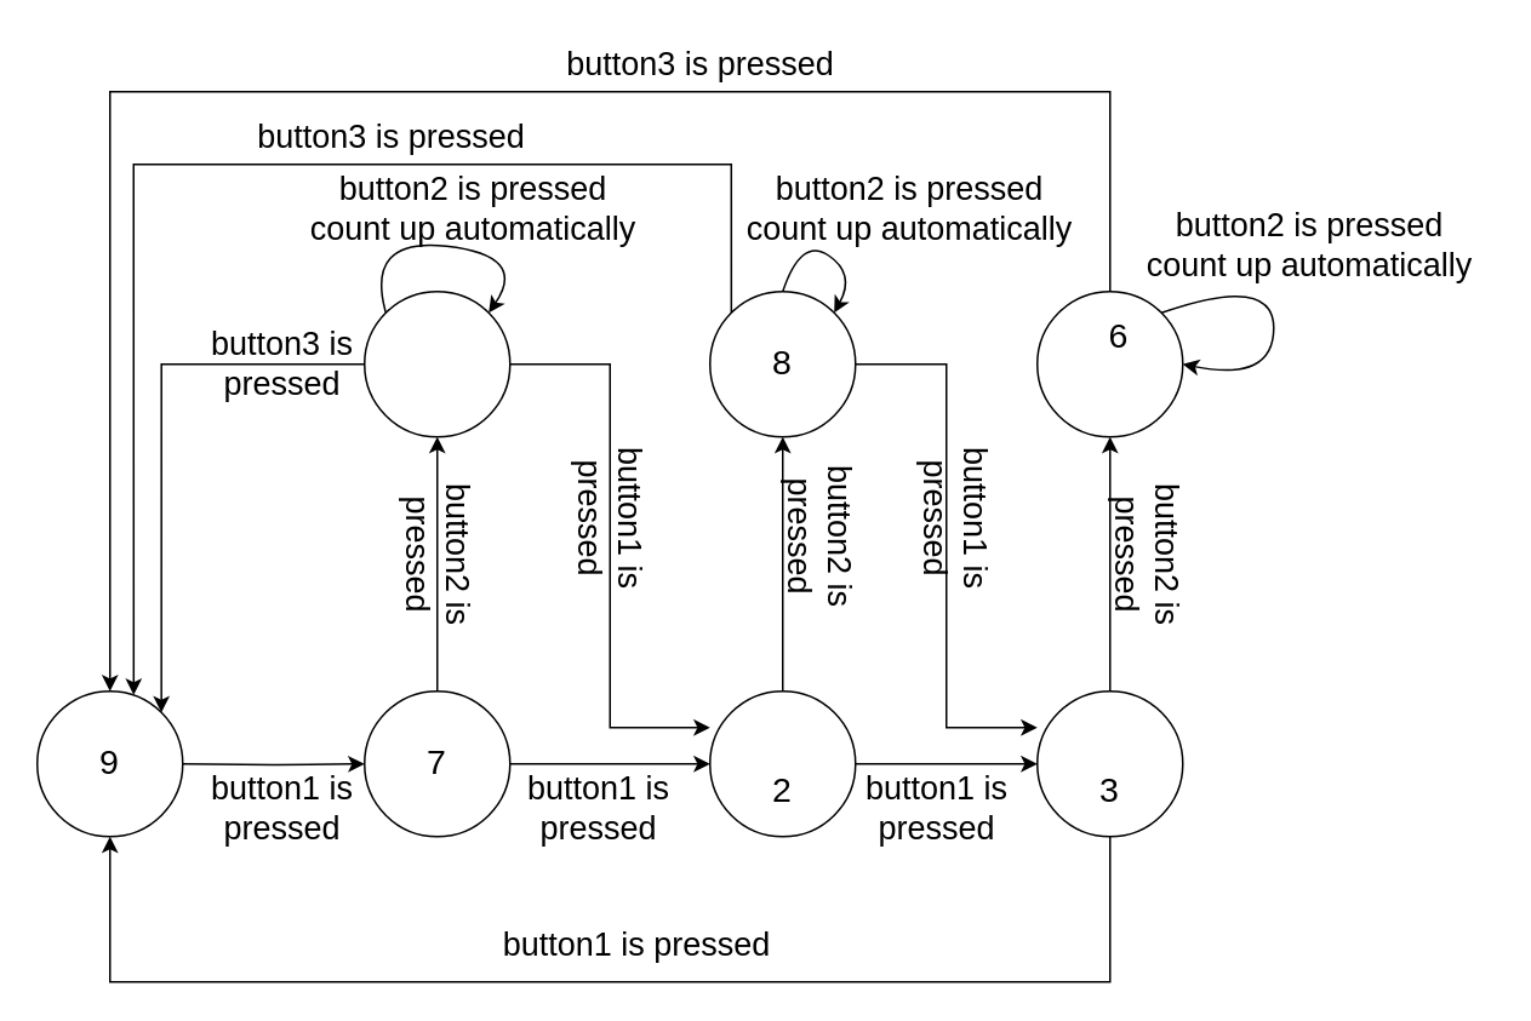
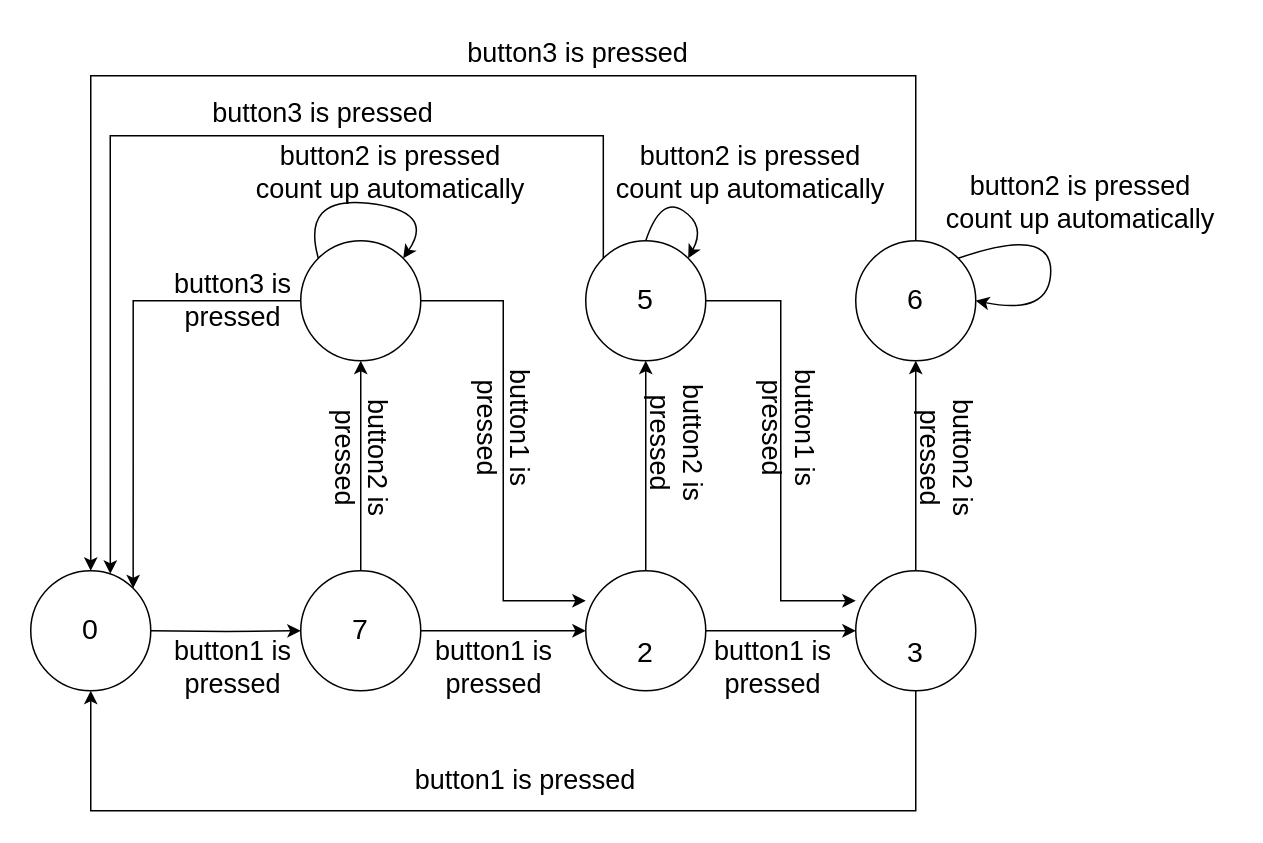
  <mxCell id="0" />
  <mxCell id="1" parent="0" />
  <mxCell id="2" value="" style="ellipse;whiteSpace=wrap;html=1;aspect=fixed;" parent="1" vertex="1"><mxGeometry x="20" y="380" width="80" height="80" as="geometry" /></mxCell>
  <mxCell id="3" style="edgeStyle=orthogonalEdgeStyle;rounded=0;orthogonalLoop=1;jettySize=auto;html=1;exitX=0.5;exitY=0;exitDx=0;exitDy=0;entryX=0.5;entryY=1;entryDx=0;entryDy=0;" edge="1" parent="1" source="4" target="11"><mxGeometry relative="1" as="geometry" /></mxCell>
  <mxCell id="4" value="" style="ellipse;whiteSpace=wrap;html=1;aspect=fixed;" parent="1" vertex="1"><mxGeometry x="200" y="380" width="80" height="80" as="geometry" /></mxCell>
  <mxCell id="5" style="edgeStyle=orthogonalEdgeStyle;rounded=0;orthogonalLoop=1;jettySize=auto;html=1;exitX=0.5;exitY=0;exitDx=0;exitDy=0;entryX=0.5;entryY=1;entryDx=0;entryDy=0;" edge="1" parent="1" source="6" target="16"><mxGeometry relative="1" as="geometry" /></mxCell>
  <mxCell id="6" value="" style="ellipse;whiteSpace=wrap;html=1;aspect=fixed;" parent="1" vertex="1"><mxGeometry x="390" y="380" width="80" height="80" as="geometry" /></mxCell>
  <mxCell id="7" style="edgeStyle=orthogonalEdgeStyle;rounded=0;orthogonalLoop=1;jettySize=auto;html=1;exitX=0.5;exitY=1;exitDx=0;exitDy=0;entryX=0.5;entryY=1;entryDx=0;entryDy=0;" edge="1" parent="1" source="8" target="2"><mxGeometry relative="1" as="geometry"><mxPoint x="60" y="570" as="targetPoint" /><Array as="points"><mxPoint x="610" y="540" /><mxPoint x="60" y="540" /></Array></mxGeometry></mxCell>
  <mxCell id="8" value="" style="ellipse;whiteSpace=wrap;html=1;aspect=fixed;" parent="1" vertex="1"><mxGeometry x="570" y="380" width="80" height="80" as="geometry" /></mxCell>
  <mxCell id="9" style="edgeStyle=orthogonalEdgeStyle;rounded=0;orthogonalLoop=1;jettySize=auto;html=1;exitX=1;exitY=0.5;exitDx=0;exitDy=0;entryX=0;entryY=0.25;entryDx=0;entryDy=0;entryPerimeter=0;" edge="1" parent="1" source="11" target="6"><mxGeometry relative="1" as="geometry" /></mxCell>
  <mxCell id="10" style="edgeStyle=orthogonalEdgeStyle;rounded=0;orthogonalLoop=1;jettySize=auto;html=1;exitX=0;exitY=0.5;exitDx=0;exitDy=0;entryX=1;entryY=0;entryDx=0;entryDy=0;" edge="1" parent="1" source="11" target="2"><mxGeometry relative="1" as="geometry" /></mxCell>
  <mxCell id="11" value="" style="ellipse;whiteSpace=wrap;html=1;aspect=fixed;" parent="1" vertex="1"><mxGeometry x="200" y="160" width="80" height="80" as="geometry" /></mxCell>
  <mxCell id="12" value="" style="endArrow=classic;html=1;rounded=0;exitX=1;exitY=0.5;exitDx=0;exitDy=0;entryX=0;entryY=0.5;entryDx=0;entryDy=0;" parent="1" source="4" target="6" edge="1"><mxGeometry width="50" height="50" relative="1" as="geometry"><mxPoint x="420" y="480" as="sourcePoint" /><mxPoint x="470" y="430" as="targetPoint" /></mxGeometry></mxCell>
  <mxCell id="13" value="" style="endArrow=classic;html=1;rounded=0;entryX=0;entryY=0.5;entryDx=0;entryDy=0;exitX=1;exitY=0.5;exitDx=0;exitDy=0;" parent="1" source="6" target="8" edge="1"><mxGeometry width="50" height="50" relative="1" as="geometry"><mxPoint x="470" y="430" as="sourcePoint" /><mxPoint x="470" y="430" as="targetPoint" /><Array as="points"><mxPoint x="520" y="420" /></Array></mxGeometry></mxCell>
  <mxCell id="14" style="edgeStyle=orthogonalEdgeStyle;rounded=0;orthogonalLoop=1;jettySize=auto;html=1;exitX=1;exitY=0.5;exitDx=0;exitDy=0;entryX=0;entryY=0.25;entryDx=0;entryDy=0;entryPerimeter=0;" edge="1" parent="1" source="16" target="8"><mxGeometry relative="1" as="geometry" /></mxCell>
  <mxCell id="15" style="edgeStyle=orthogonalEdgeStyle;rounded=0;orthogonalLoop=1;jettySize=auto;html=1;exitX=0;exitY=0;exitDx=0;exitDy=0;entryX=0.663;entryY=0.025;entryDx=0;entryDy=0;entryPerimeter=0;fontSize=18;" edge="1" parent="1" source="16" target="2"><mxGeometry relative="1" as="geometry"><Array as="points"><mxPoint x="402" y="90" /><mxPoint x="73" y="90" /></Array></mxGeometry></mxCell>
  <mxCell id="16" value="" style="ellipse;whiteSpace=wrap;html=1;aspect=fixed;" parent="1" vertex="1"><mxGeometry x="390" y="160" width="80" height="80" as="geometry" /></mxCell>
  <mxCell id="17" style="edgeStyle=orthogonalEdgeStyle;rounded=0;orthogonalLoop=1;jettySize=auto;html=1;exitX=0.5;exitY=0;exitDx=0;exitDy=0;entryX=0.5;entryY=0;entryDx=0;entryDy=0;" edge="1" parent="1" source="18" target="2"><mxGeometry relative="1" as="geometry"><Array as="points"><mxPoint x="610" y="50" /><mxPoint x="60" y="50" /></Array></mxGeometry></mxCell>
  <mxCell id="18" value="" style="ellipse;whiteSpace=wrap;html=1;aspect=fixed;" parent="1" vertex="1"><mxGeometry x="570" y="160" width="80" height="80" as="geometry" /></mxCell>
  <mxCell id="19" value="" style="endArrow=classic;html=1;rounded=0;exitX=0.5;exitY=0;exitDx=0;exitDy=0;entryX=0.5;entryY=1;entryDx=0;entryDy=0;" parent="1" source="8" target="18" edge="1"><mxGeometry width="50" height="50" relative="1" as="geometry"><mxPoint x="390" y="340" as="sourcePoint" /><mxPoint x="440" y="290" as="targetPoint" /></mxGeometry></mxCell>
  <mxCell id="20" style="edgeStyle=orthogonalEdgeStyle;rounded=0;orthogonalLoop=1;jettySize=auto;html=1;entryX=0;entryY=0.5;entryDx=0;entryDy=0;fontSize=18;" parent="1" target="4" edge="1"><mxGeometry relative="1" as="geometry"><mxPoint x="100" y="420" as="sourcePoint" /></mxGeometry></mxCell>
- <mxCell id="21" value="&lt;font style=&quot;font-size: 19px;&quot;&gt;9&lt;/font&gt;" style="text;html=1;strokeColor=none;fillColor=none;align=center;verticalAlign=middle;whiteSpace=wrap;rounded=0;" parent="1" vertex="1"><mxGeometry x="30" y="405" width="60" height="30" as="geometry" /></mxCell>
+ <mxCell id="21" value="&lt;font style=&quot;font-size: 19px;&quot;&gt;0&lt;/font&gt;" style="text;html=1;strokeColor=none;fillColor=none;align=center;verticalAlign=middle;whiteSpace=wrap;rounded=0;" parent="1" vertex="1"><mxGeometry x="30" y="405" width="60" height="30" as="geometry" /></mxCell>
  <mxCell id="22" value="7" style="text;html=1;strokeColor=none;fillColor=none;align=center;verticalAlign=middle;whiteSpace=wrap;rounded=0;fontSize=19;" parent="1" vertex="1"><mxGeometry x="210" y="405" width="60" height="30" as="geometry" /></mxCell>
  <mxCell id="23" value="2" style="text;html=1;strokeColor=none;fillColor=none;align=center;verticalAlign=middle;whiteSpace=wrap;rounded=0;fontSize=19;" parent="1" vertex="1"><mxGeometry x="400" y="420" width="60" height="30" as="geometry" /></mxCell>
  <mxCell id="24" value="3" style="text;html=1;strokeColor=none;fillColor=none;align=center;verticalAlign=middle;whiteSpace=wrap;rounded=0;fontSize=19;" parent="1" vertex="1"><mxGeometry x="580" y="420" width="60" height="30" as="geometry" /></mxCell>
- <mxCell id="25" value="8" style="text;html=1;strokeColor=none;fillColor=none;align=center;verticalAlign=middle;whiteSpace=wrap;rounded=0;fontSize=19;" parent="1" vertex="1"><mxGeometry x="400" y="185" width="60" height="30" as="geometry" /></mxCell>
- <mxCell id="26" value="6" style="text;html=1;strokeColor=none;fillColor=none;align=center;verticalAlign=middle;whiteSpace=wrap;rounded=0;fontSize=19;" parent="1" vertex="1"><mxGeometry x="585" y="170" width="60" height="30" as="geometry" /></mxCell>
+ <mxCell id="25" value="5" style="text;html=1;strokeColor=none;fillColor=none;align=center;verticalAlign=middle;whiteSpace=wrap;rounded=0;fontSize=19;" parent="1" vertex="1"><mxGeometry x="400" y="185" width="60" height="30" as="geometry" /></mxCell>
+ <mxCell id="26" value="6" style="text;html=1;strokeColor=none;fillColor=none;align=center;verticalAlign=middle;whiteSpace=wrap;rounded=0;fontSize=19;" parent="1" vertex="1"><mxGeometry x="580" y="185" width="60" height="30" as="geometry" /></mxCell>
  <mxCell id="27" value="button1 is pressed" style="text;html=1;strokeColor=none;fillColor=none;align=center;verticalAlign=middle;whiteSpace=wrap;rounded=0;fontSize=18;" parent="1" vertex="1"><mxGeometry x="110" y="430" width="90" height="30" as="geometry" /></mxCell>
  <mxCell id="28" value="button1 is pressed" style="text;html=1;strokeColor=none;fillColor=none;align=center;verticalAlign=middle;whiteSpace=wrap;rounded=0;fontSize=18;" parent="1" vertex="1"><mxGeometry x="284" y="430" width="90" height="30" as="geometry" /></mxCell>
  <mxCell id="29" value="button1 is pressed" style="text;html=1;strokeColor=none;fillColor=none;align=center;verticalAlign=middle;whiteSpace=wrap;rounded=0;fontSize=18;" parent="1" vertex="1"><mxGeometry x="470" y="430" width="90" height="30" as="geometry" /></mxCell>
  <mxCell id="30" value="button1 is pressed" style="text;html=1;strokeColor=none;fillColor=none;align=center;verticalAlign=middle;whiteSpace=wrap;rounded=0;fontSize=18;" parent="1" vertex="1"><mxGeometry x="270" y="505" width="160" height="30" as="geometry" /></mxCell>
  <mxCell id="31" value="&lt;font style=&quot;font-size: 18px;&quot;&gt;button2 is pressed&lt;/font&gt;" style="text;html=1;strokeColor=none;fillColor=none;align=center;verticalAlign=middle;whiteSpace=wrap;rounded=0;rotation=90;" vertex="1" parent="1"><mxGeometry x="190" y="290" width="100" height="30" as="geometry" /></mxCell>
  <mxCell id="32" value="" style="curved=1;endArrow=classic;html=1;rounded=0;fontSize=18;exitX=0;exitY=0;exitDx=0;exitDy=0;entryX=1;entryY=0;entryDx=0;entryDy=0;" edge="1" parent="1" source="11" target="11"><mxGeometry width="50" height="50" relative="1" as="geometry"><mxPoint x="350" y="260" as="sourcePoint" /><mxPoint x="400" y="210" as="targetPoint" /><Array as="points"><mxPoint x="200" y="130" /><mxPoint x="290" y="140" /></Array></mxGeometry></mxCell>
  <mxCell id="33" value="&lt;font style=&quot;font-size: 18px;&quot;&gt;button2 is pressed&lt;/font&gt;" style="text;html=1;strokeColor=none;fillColor=none;align=center;verticalAlign=middle;whiteSpace=wrap;rounded=0;rotation=90;" vertex="1" parent="1"><mxGeometry x="400" y="280" width="100" height="30" as="geometry" /></mxCell>
  <mxCell id="34" value="&lt;font style=&quot;font-size: 18px;&quot;&gt;button2 is pressed&lt;/font&gt;" style="text;html=1;strokeColor=none;fillColor=none;align=center;verticalAlign=middle;whiteSpace=wrap;rounded=0;rotation=90;" vertex="1" parent="1"><mxGeometry x="580" y="290" width="100" height="30" as="geometry" /></mxCell>
  <mxCell id="35" value="" style="curved=1;endArrow=classic;html=1;rounded=0;fontSize=18;exitX=0.5;exitY=0;exitDx=0;exitDy=0;entryX=1;entryY=0;entryDx=0;entryDy=0;" edge="1" parent="1" source="16" target="16"><mxGeometry width="50" height="50" relative="1" as="geometry"><mxPoint x="350" y="260" as="sourcePoint" /><mxPoint x="400" y="210" as="targetPoint" /><Array as="points"><mxPoint x="440" y="130" /><mxPoint x="470" y="150" /></Array></mxGeometry></mxCell>
  <mxCell id="36" value="" style="curved=1;endArrow=classic;html=1;rounded=0;fontSize=18;exitX=1;exitY=0;exitDx=0;exitDy=0;entryX=1;entryY=0.5;entryDx=0;entryDy=0;" edge="1" parent="1" source="18" target="18"><mxGeometry width="50" height="50" relative="1" as="geometry"><mxPoint x="440" y="170" as="sourcePoint" /><mxPoint x="468.284" y="181.716" as="targetPoint" /><Array as="points"><mxPoint x="700" y="150" /><mxPoint x="700" y="210" /></Array></mxGeometry></mxCell>
  <mxCell id="37" value="button3&amp;nbsp;is pressed" style="text;html=1;strokeColor=none;fillColor=none;align=center;verticalAlign=middle;whiteSpace=wrap;rounded=0;fontSize=18;" vertex="1" parent="1"><mxGeometry x="290" y="20" width="190" height="30" as="geometry" /></mxCell>
  <mxCell id="38" value="button3&amp;nbsp;is pressed" style="text;html=1;strokeColor=none;fillColor=none;align=center;verticalAlign=middle;whiteSpace=wrap;rounded=0;fontSize=18;" vertex="1" parent="1"><mxGeometry x="120" y="60" width="190" height="30" as="geometry" /></mxCell>
  <mxCell id="39" value="button3&amp;nbsp;is pressed" style="text;html=1;strokeColor=none;fillColor=none;align=center;verticalAlign=middle;whiteSpace=wrap;rounded=0;fontSize=18;" vertex="1" parent="1"><mxGeometry x="100" y="185" width="110" height="30" as="geometry" /></mxCell>
  <mxCell id="40" value="&lt;font style=&quot;font-size: 18px;&quot;&gt;button2 is pressed&lt;br&gt;count up automatically&lt;br&gt;&lt;/font&gt;" style="text;html=1;strokeColor=none;fillColor=none;align=center;verticalAlign=middle;whiteSpace=wrap;rounded=0;rotation=0;" vertex="1" parent="1"><mxGeometry x="160" y="100" width="200" height="30" as="geometry" /></mxCell>
  <mxCell id="41" value="&lt;font style=&quot;font-size: 18px;&quot;&gt;button2 is pressed&lt;br&gt;count up automatically&lt;br&gt;&lt;/font&gt;" style="text;html=1;strokeColor=none;fillColor=none;align=center;verticalAlign=middle;whiteSpace=wrap;rounded=0;rotation=0;" vertex="1" parent="1"><mxGeometry x="400" y="100" width="200" height="30" as="geometry" /></mxCell>
  <mxCell id="42" value="&lt;font style=&quot;font-size: 18px;&quot;&gt;button2 is pressed&lt;br&gt;count up automatically&lt;br&gt;&lt;/font&gt;" style="text;html=1;strokeColor=none;fillColor=none;align=center;verticalAlign=middle;whiteSpace=wrap;rounded=0;rotation=0;" vertex="1" parent="1"><mxGeometry x="620" y="120" width="200" height="30" as="geometry" /></mxCell>
  <mxCell id="43" value="button1 is pressed" style="text;html=1;strokeColor=none;fillColor=none;align=center;verticalAlign=middle;whiteSpace=wrap;rounded=0;fontSize=18;rotation=90;" vertex="1" parent="1"><mxGeometry x="290" y="270" width="90" height="30" as="geometry" /></mxCell>
  <mxCell id="44" value="button1 is pressed" style="text;html=1;strokeColor=none;fillColor=none;align=center;verticalAlign=middle;whiteSpace=wrap;rounded=0;fontSize=18;rotation=90;" vertex="1" parent="1"><mxGeometry x="480" y="270" width="90" height="30" as="geometry" /></mxCell>
